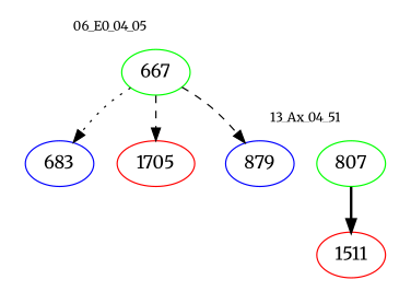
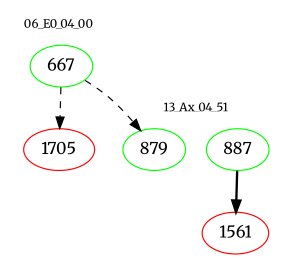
  digraph {
    fontname=Merriweather
    node [color=green fontname=Merriweather]
    edge [color=black fontname=Merriweather style=dashed]
-   n1 [label=807]
-   n2 [color=blue label=879]
-   n3 [color=red label=1511]
+   n1 [label=887]
+   n2 [label=879]
+   n3 [color=red label=1561]
    n4 [label=667]
-   n5 [color=blue label=683]
    n6 [color=red label=1705]
    subgraph cluster_1 {
      color=white
      fontsize=10
      label="13_Ax_04_51"
      n1
      n2
      n3
    }
    subgraph cluster_2 {
      color=white
      fontsize=10
-     label="06_E0_04_05"
+     label="06_E0_04_00"
      n4
-     n5
      n6
    }
    n1 -> n3 [style=bold]
    n4 -> n2
-   n4 -> n5 [style=dotted]
    n4 -> n6
  }
